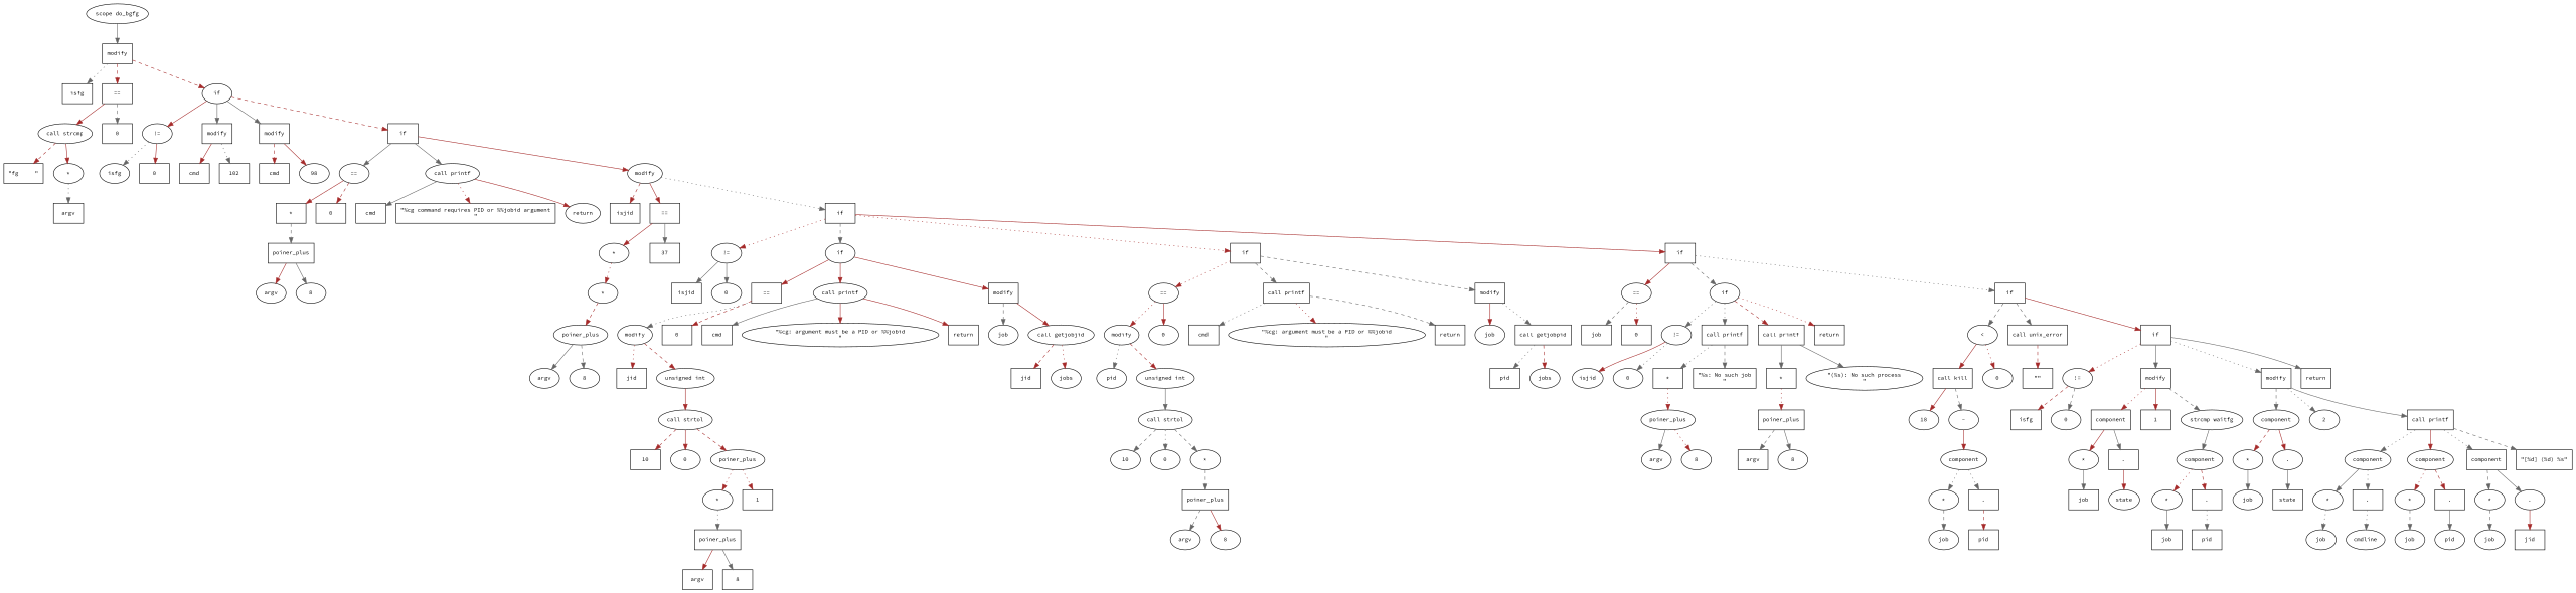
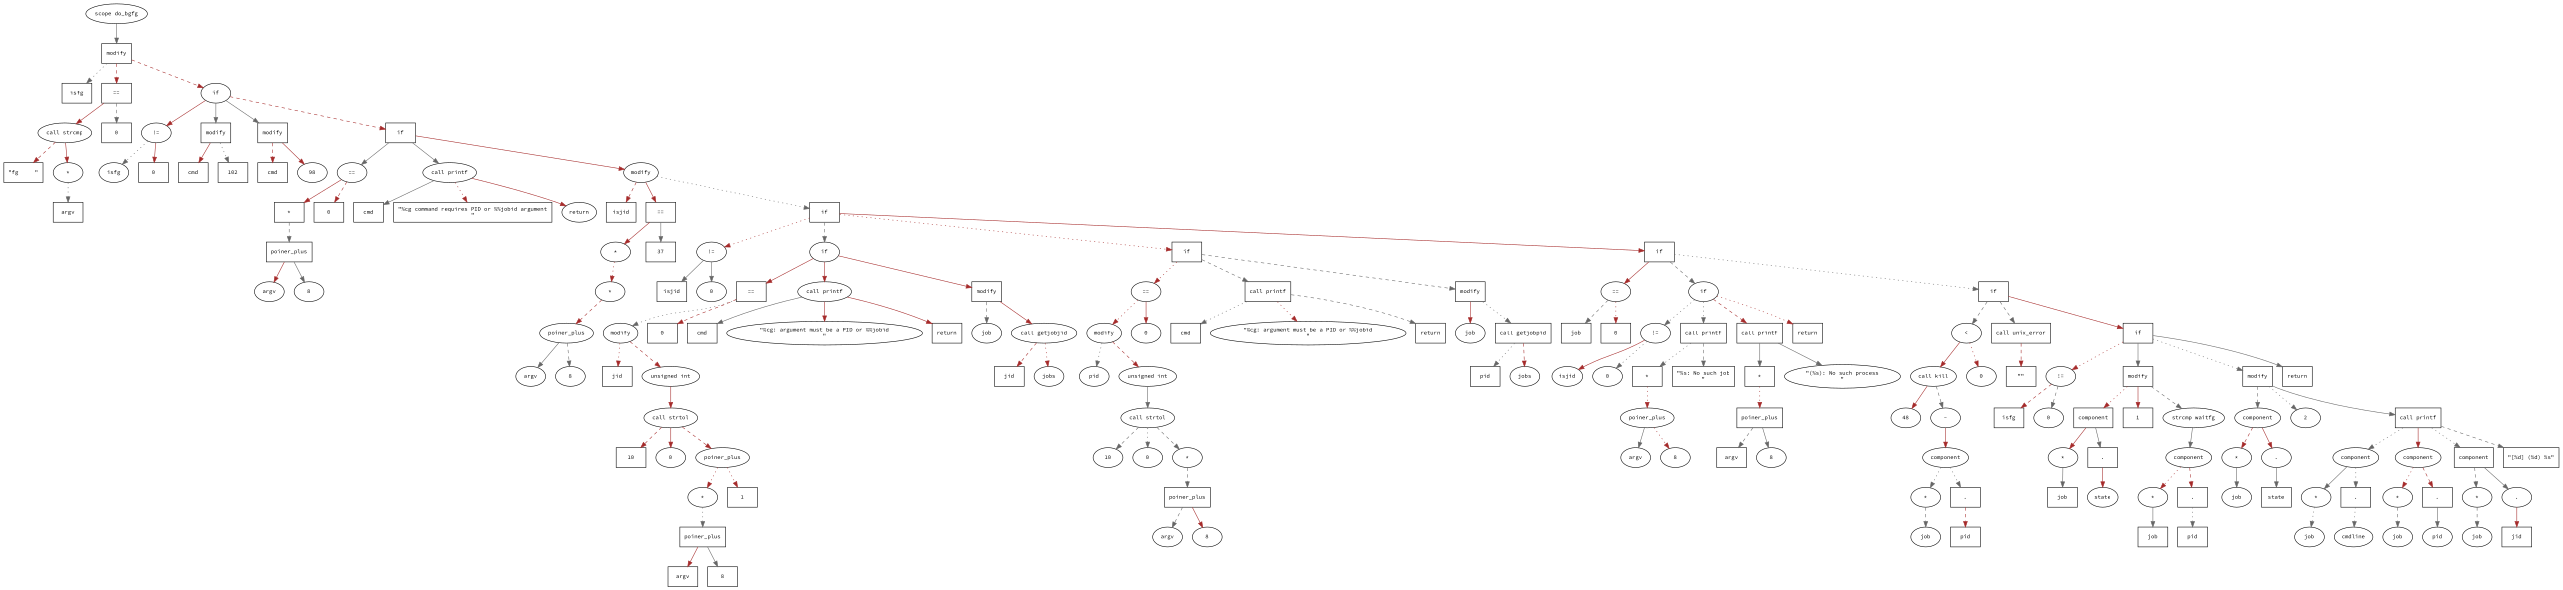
  digraph {
    fontname="Source Code Pro"
    fontsize=10
    node [fontname="Source Code Pro" fontsize=10 shape=ellipse]
    edge [color=gray40 fontname="Source Code Pro" fontsize=10 style=solid]
    n1 [label="scope do_bgfg"]
    n2 [label=modify shape=box]
    n3 [label=isfg shape=box]
    n4 [label="==" shape=box]
    n5 [label=if]
    n6 [label="call strcmp"]
    n7 [label=0 shape=box]
    n8 [label="!="]
    n9 [label=modify shape=box]
    n10 [label=modify shape=box]
    n11 [label=if shape=box]
    n12 [label="\"fg     \"" shape=box]
    n13 [label="*"]
    n14 [label=argv shape=box]
    n15 [label=isfg]
    n16 [label=0 shape=box]
    n17 [label=cmd shape=box]
    n18 [label=102 shape=box]
    n19 [label=cmd shape=box]
    n20 [label=98]
    n21 [label="=="]
    n22 [label="call printf"]
    n23 [label=modify]
    n24 [label="*" shape=box]
    n25 [label=0 shape=box]
    n26 [label=cmd shape=box]
    n27 [label="\"%cg command requires PID or %%jobid argument\n\"" shape=box]
    n28 [label=return]
    n29 [label=isjid shape=box]
    n30 [label="==" shape=box]
    n31 [label=if shape=box]
    n32 [label=poiner_plus shape=box]
    n33 [label=argv]
    n34 [label=8]
    n35 [label="*"]
    n36 [label=37 shape=box]
    n37 [label="!="]
    n38 [label=if]
    n39 [label=if shape=box]
    n40 [label=if shape=box]
    n41 [label="*"]
    n42 [label=poiner_plus]
    n43 [label=argv]
    n44 [label=8]
    n45 [label=isjid shape=box]
    n46 [label=0]
    n47 [label="==" shape=box]
    n48 [label="call printf"]
    n49 [label=modify shape=box]
    n50 [label="=="]
    n51 [label="call printf" shape=box]
    n52 [label=modify shape=box]
    n53 [label="=="]
    n54 [label=if]
    n55 [label=if shape=box]
    n56 [label=modify]
    n57 [label=0 shape=box]
    n58 [label=cmd shape=box]
    n59 [label="\"%cg: argument must be a PID or %%jobid\n\""]
    n60 [label=return shape=box]
    n61 [label=job]
    n62 [label="call getjobjid"]
    n63 [label=jid shape=box]
    n64 [label="unsigned int"]
    n65 [label="call strtol"]
    n66 [label=10 shape=box]
    n67 [label=0]
    n68 [label=poiner_plus]
    n69 [label="*"]
    n70 [label=1 shape=box]
    n71 [label=poiner_plus shape=box]
    n72 [label=argv shape=box]
    n73 [label=8 shape=box]
    n74 [label=jid shape=box]
    n75 [label=jobs]
    n76 [label=modify]
    n77 [label=0]
    n78 [label=cmd shape=box]
    n79 [label="\"%cg: argument must be a PID or %%jobid\n\""]
    n80 [label=return shape=box]
    n81 [label=job]
    n82 [label="call getjobpid" shape=box]
    n83 [label=pid]
    n84 [label="unsigned int"]
    n85 [label="call strtol"]
    n86 [label=10]
    n87 [label=0]
    n88 [label="*"]
    n89 [label=poiner_plus shape=box]
    n90 [label=argv]
    n91 [label=8]
    n92 [label=pid shape=box]
    n93 [label=jobs]
    n94 [label=job shape=box]
    n95 [label=0 shape=box]
    n96 [label="!="]
    n97 [label="call printf" shape=box]
    n98 [label="call printf" shape=box]
    n99 [label=return shape=box]
    n100 [label="<"]
    n101 [label="call unix_error" shape=box]
    n102 [label=if shape=box]
    n103 [label=isjid]
    n104 [label=0]
    n105 [label="*" shape=box]
    n106 [label="\"%s: No such job\n\"" shape=box]
    n107 [label="*" shape=box]
    n108 [label="\"(%s): No such process\n\""]
    n109 [label=poiner_plus]
    n110 [label=argv]
    n111 [label=8]
    n112 [label=poiner_plus shape=box]
    n113 [label=argv shape=box]
    n114 [label=8]
-   n115 [label="call kill" shape=box]
+   n115 [label="call kill"]
    n116 [label=0]
    n117 [label="\"\"" shape=box]
    n118 [label="!="]
    n119 [label=modify shape=box]
    n120 [label=modify shape=box]
    n121 [label=return shape=box]
-   n122 [label=18]
+   n122 [label=48]
    n123 [label="-"]
    n124 [label=component]
    n125 [label="*"]
    n126 [label="." shape=box]
    n127 [label=job]
    n128 [label=pid shape=box]
    n129 [label=isfg shape=box]
    n130 [label=0]
    n131 [label=component shape=box]
    n132 [label=1 shape=box]
    n133 [label="strcmp waitfg"]
    n134 [label=component]
    n135 [label=2]
    n136 [label="call printf" shape=box]
    n137 [label="*"]
    n138 [label="." shape=box]
    n139 [label=component]
    n140 [label=job shape=box]
    n141 [label=state]
    n142 [label="*"]
    n143 [label="." shape=box]
    n144 [label=job shape=box]
    n145 [label=pid shape=box]
    n146 [label="*"]
    n147 [label="."]
    n148 [label=component]
    n149 [label=component]
    n150 [label=component shape=box]
    n151 [label="\"[%d] (%d) %s\"" shape=box]
    n152 [label=job]
    n153 [label=state shape=box]
    n154 [label="*"]
    n155 [label="." shape=box]
    n156 [label="*"]
    n157 [label="." shape=box]
    n158 [label="*"]
    n159 [label="."]
    n160 [label=job]
    n161 [label=cmdline]
    n162 [label=job]
    n163 [label=pid]
    n164 [label=job]
    n165 [label=jid shape=box]
    n1 -> n2
    n2 -> n3 [style=dotted]
    n2 -> n4 [color=brown style=dashed]
    n2 -> n5 [color=brown style=dashed]
    n4 -> n6 [color=brown]
    n4 -> n7 [style=dashed]
    n5 -> n8 [color=brown]
    n5 -> n9
    n5 -> n10
    n5 -> n11 [color=brown style=dashed]
    n6 -> n12 [color=brown style=dashed]
    n6 -> n13 [color=brown]
    n8 -> n15 [style=dotted]
    n8 -> n16 [color=brown]
    n9 -> n17 [color=brown]
    n9 -> n18 [style=dotted]
    n10 -> n19 [color=brown style=dashed]
    n10 -> n20 [color=brown]
    n11 -> n21
    n11 -> n22
    n11 -> n23 [color=brown]
    n13 -> n14 [style=dotted]
    n21 -> n24 [color=brown]
    n21 -> n25 [color=brown style=dashed]
    n22 -> n26
    n22 -> n27 [color=brown style=dotted]
    n22 -> n28 [color=brown]
    n23 -> n29 [color=brown style=dashed]
    n23 -> n30 [color=brown]
    n23 -> n31 [style=dotted]
    n24 -> n32 [style=dashed]
    n30 -> n35 [color=brown]
    n30 -> n36
    n31 -> n37 [color=brown style=dotted]
    n31 -> n38 [style=dashed]
    n31 -> n39 [color=brown style=dotted]
    n31 -> n40 [color=brown]
    n32 -> n33 [color=brown]
    n32 -> n34
    n35 -> n41 [color=brown style=dotted]
    n37 -> n45
    n37 -> n46
    n38 -> n47 [color=brown]
    n38 -> n48 [color=brown]
    n38 -> n49 [color=brown]
    n39 -> n50 [color=brown style=dotted]
    n39 -> n51 [style=dashed]
    n39 -> n52 [style=dashed]
    n40 -> n53 [color=brown]
    n40 -> n54 [style=dashed]
    n40 -> n55 [style=dotted]
    n41 -> n42 [color=brown style=dashed]
    n42 -> n43
    n42 -> n44 [style=dashed]
    n47 -> n56 [style=dotted]
    n47 -> n57 [color=brown style=dashed]
    n48 -> n58
    n48 -> n59 [color=brown]
    n48 -> n60 [color=brown]
    n49 -> n61 [style=dashed]
    n49 -> n62 [color=brown]
    n50 -> n76 [color=brown style=dotted]
    n50 -> n77 [color=brown]
    n51 -> n78 [style=dotted]
    n51 -> n79 [color=brown style=dotted]
    n51 -> n80 [style=dashed]
    n52 -> n81 [color=brown]
    n52 -> n82 [style=dotted]
    n53 -> n94 [style=dashed]
    n53 -> n95 [color=brown style=dotted]
    n54 -> n96 [style=dotted]
    n54 -> n97 [style=dotted]
    n54 -> n98 [color=brown style=dashed]
    n54 -> n99 [color=brown style=dotted]
    n55 -> n100 [style=dashed]
    n55 -> n101 [style=dashed]
    n55 -> n102 [color=brown]
    n56 -> n63 [color=brown style=dotted]
    n56 -> n64 [color=brown style=dashed]
    n62 -> n74 [color=brown style=dashed]
    n62 -> n75 [color=brown style=dotted]
    n64 -> n65 [color=brown]
    n65 -> n66 [color=brown style=dashed]
    n65 -> n67 [color=brown]
    n65 -> n68 [color=brown style=dashed]
    n68 -> n69 [color=brown style=dotted]
    n68 -> n70 [color=brown style=dotted]
    n69 -> n71 [style=dotted]
    n71 -> n72 [color=brown]
    n71 -> n73
    n76 -> n83 [style=dotted]
    n76 -> n84 [color=brown style=dashed]
    n82 -> n92 [style=dotted]
    n82 -> n93 [color=brown style=dashed]
    n84 -> n85
    n85 -> n86 [style=dashed]
    n85 -> n87 [style=dotted]
    n85 -> n88 [style=dashed]
    n88 -> n89 [style=dashed]
    n89 -> n90 [style=dashed]
    n89 -> n91 [color=brown]
    n96 -> n103 [color=brown]
    n96 -> n104 [style=dotted]
    n97 -> n105 [style=dotted]
    n97 -> n106 [style=dashed]
    n98 -> n107
    n98 -> n108
    n100 -> n115 [color=brown]
    n100 -> n116 [color=brown style=dotted]
    n101 -> n117 [color=brown style=dashed]
    n102 -> n118 [color=brown style=dotted]
    n102 -> n119
    n102 -> n120 [style=dotted]
    n102 -> n121
    n105 -> n109 [color=brown style=dotted]
    n107 -> n112 [color=brown style=dotted]
    n109 -> n110
    n109 -> n111 [color=brown style=dotted]
    n112 -> n113 [style=dashed]
    n112 -> n114
    n115 -> n122 [color=brown]
    n115 -> n123 [style=dashed]
    n118 -> n129 [color=brown style=dashed]
    n118 -> n130 [style=dashed]
    n119 -> n131 [color=brown style=dotted]
    n119 -> n132 [color=brown]
    n119 -> n133 [style=dashed]
    n120 -> n134 [style=dashed]
    n120 -> n135 [style=dotted]
    n120 -> n136
    n123 -> n124 [color=brown]
    n124 -> n125 [style=dotted]
    n124 -> n126 [style=dotted]
    n125 -> n127 [style=dashed]
    n126 -> n128 [color=brown style=dashed]
    n131 -> n137 [color=brown]
    n131 -> n138
    n133 -> n139
    n134 -> n146 [color=brown style=dashed]
    n134 -> n147 [color=brown]
    n136 -> n148 [style=dotted]
    n136 -> n149 [color=brown]
    n136 -> n150 [style=dotted]
    n136 -> n151 [style=dashed]
    n137 -> n140
    n138 -> n141 [color=brown]
    n139 -> n142 [color=brown style=dotted]
    n139 -> n143 [color=brown style=dashed]
    n142 -> n144
    n143 -> n145 [style=dotted]
    n146 -> n152
    n147 -> n153
    n148 -> n154
    n148 -> n155 [style=dotted]
    n149 -> n156 [color=brown style=dotted]
    n149 -> n157 [color=brown style=dashed]
    n150 -> n158 [style=dashed]
    n150 -> n159
    n154 -> n160 [style=dotted]
    n155 -> n161 [style=dotted]
    n156 -> n162 [style=dashed]
    n157 -> n163
    n158 -> n164 [style=dashed]
    n159 -> n165 [color=brown]
  }
